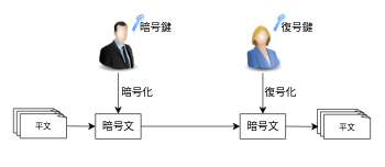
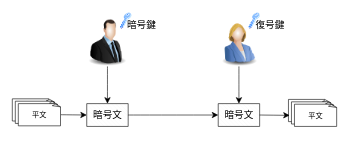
  <mxCell id="0" />
  <mxCell id="1" parent="0" />
  <mxCell id="2" value="" style="image;html=1;image=img/lib/clip_art/people/Suit_Man_128x128.png" vertex="1" parent="1"><mxGeometry x="138.5" y="30" width="80" height="80" as="geometry" /></mxCell>
  <mxCell id="3" value="" style="image;html=1;image=img/lib/clip_art/people/Suit_Woman_Blue_128x128.png" vertex="1" parent="1"><mxGeometry x="357.5" y="30" width="80" height="80" as="geometry" /></mxCell>
  <mxCell id="4" value="" style="group" vertex="1" connectable="0" parent="1"><mxGeometry x="20" y="164" width="83" height="67" as="geometry" /></mxCell>
  <mxCell id="5" value="" style="whiteSpace=wrap;html=1;shape=mxgraph.basic.document" vertex="1" parent="4"><mxGeometry width="71" height="37" as="geometry" /></mxCell>
  <mxCell id="6" value="" style="whiteSpace=wrap;html=1;shape=mxgraph.basic.document" vertex="1" parent="4"><mxGeometry x="5" y="4" width="71" height="37" as="geometry" /></mxCell>
  <mxCell id="7" value="平文" style="whiteSpace=wrap;html=1;shape=mxgraph.basic.document" vertex="1" parent="4"><mxGeometry x="10" y="8" width="71" height="37" as="geometry" /></mxCell>
  <mxCell id="8" value="" style="group" vertex="1" connectable="0" parent="1"><mxGeometry x="480" y="165" width="81" height="45" as="geometry" /></mxCell>
  <mxCell id="9" value="" style="whiteSpace=wrap;html=1;shape=mxgraph.basic.document" vertex="1" parent="8"><mxGeometry width="71" height="37" as="geometry" /></mxCell>
  <mxCell id="10" value="" style="whiteSpace=wrap;html=1;shape=mxgraph.basic.document" vertex="1" parent="8"><mxGeometry x="5" y="4" width="71" height="37" as="geometry" /></mxCell>
  <mxCell id="11" value="平文" style="whiteSpace=wrap;html=1;shape=mxgraph.basic.document" vertex="1" parent="8"><mxGeometry x="10" y="8" width="71" height="37" as="geometry" /></mxCell>
  <mxCell id="12" value="" style="verticalLabelPosition=bottom;verticalAlign=top;html=1;shape=mxgraph.basic.patternFillRect;fillStyle=diagRev;step=5;fillStrokeWidth=0.2;fillStrokeColor=#dddddd;" vertex="1" parent="1"><mxGeometry x="144" y="172" width="69" height="38" as="geometry" /></mxCell>
  <mxCell id="13" value="" style="verticalLabelPosition=bottom;verticalAlign=top;html=1;shape=mxgraph.basic.patternFillRect;fillStyle=diagRev;step=5;fillStrokeWidth=0.2;fillStrokeColor=#dddddd;" vertex="1" parent="1"><mxGeometry x="363" y="172" width="69" height="38" as="geometry" /></mxCell>
  <mxCell id="14" value="" style="group" vertex="1" connectable="0" parent="1"><mxGeometry x="198" y="20" width="65.43" height="31.57" as="geometry" /></mxCell>
  <mxCell id="15" value="" style="image;aspect=fixed;perimeter=ellipsePerimeter;html=1;align=center;shadow=0;dashed=0;spacingTop=3;image=img/lib/active_directory/key.svg;rotation=90;" vertex="1" parent="14"><mxGeometry x="-3.66" y="3.66" width="28.14" height="20.82" as="geometry" /></mxCell>
  <mxCell id="16" value="暗号鍵" style="text;strokeColor=none;fillColor=none;html=1;align=center;verticalAlign=middle;whiteSpace=wrap;rounded=0;fontSize=16;" vertex="1" parent="14"><mxGeometry x="10.43" y="7.57" width="55" height="24" as="geometry" /></mxCell>
  <mxCell id="17" style="edgeStyle=none;curved=1;rounded=0;orthogonalLoop=1;jettySize=auto;html=1;exitX=0.5;exitY=1;exitDx=0;exitDy=0;entryX=0.5;entryY=0;entryDx=0;entryDy=0;entryPerimeter=0;fontSize=12;startSize=8;endSize=8;" edge="1" parent="1" source="2" target="12"><mxGeometry relative="1" as="geometry" /></mxCell>
  <mxCell id="18" style="edgeStyle=none;curved=1;rounded=0;orthogonalLoop=1;jettySize=auto;html=1;exitX=1;exitY=0.5;exitDx=0;exitDy=0;exitPerimeter=0;entryX=0;entryY=0.5;entryDx=0;entryDy=0;entryPerimeter=0;fontSize=12;startSize=8;endSize=8;" edge="1" parent="1" source="12" target="13"><mxGeometry relative="1" as="geometry" /></mxCell>
  <mxCell id="19" style="edgeStyle=none;curved=1;rounded=0;orthogonalLoop=1;jettySize=auto;html=1;exitX=1;exitY=0.5;exitDx=0;exitDy=0;exitPerimeter=0;entryX=0;entryY=0.5;entryDx=0;entryDy=0;entryPerimeter=0;fontSize=12;startSize=8;endSize=8;" edge="1" parent="1" source="7" target="12"><mxGeometry relative="1" as="geometry" /></mxCell>
  <mxCell id="20" style="edgeStyle=none;curved=1;rounded=0;orthogonalLoop=1;jettySize=auto;html=1;exitX=1;exitY=0.5;exitDx=0;exitDy=0;exitPerimeter=0;entryX=0.028;entryY=0.718;entryDx=0;entryDy=0;entryPerimeter=0;fontSize=12;startSize=8;endSize=8;" edge="1" parent="1" source="13" target="9"><mxGeometry relative="1" as="geometry" /></mxCell>
  <mxCell id="21" value="暗号文" style="text;strokeColor=none;fillColor=none;html=1;align=center;verticalAlign=middle;whiteSpace=wrap;rounded=0;fontSize=16;" vertex="1" parent="1"><mxGeometry x="148.5" y="176" width="60" height="30" as="geometry" /></mxCell>
  <mxCell id="22" value="暗号文" style="text;strokeColor=none;fillColor=none;html=1;align=center;verticalAlign=middle;whiteSpace=wrap;rounded=0;fontSize=16;" vertex="1" parent="1"><mxGeometry x="367.5" y="176" width="60" height="30" as="geometry" /></mxCell>
  <mxCell id="23" style="edgeStyle=none;curved=1;rounded=0;orthogonalLoop=1;jettySize=auto;html=1;entryX=0.5;entryY=0;entryDx=0;entryDy=0;entryPerimeter=0;fontSize=12;startSize=8;endSize=8;" edge="1" parent="1" source="3" target="13"><mxGeometry relative="1" as="geometry" /></mxCell>
  <mxCell id="24" value="" style="group" vertex="1" connectable="0" parent="1"><mxGeometry x="412" y="20" width="65.43" height="31.57" as="geometry" /></mxCell>
  <mxCell id="25" value="" style="image;aspect=fixed;perimeter=ellipsePerimeter;html=1;align=center;shadow=0;dashed=0;spacingTop=3;image=img/lib/active_directory/key.svg;rotation=90;" vertex="1" parent="24"><mxGeometry x="-3.66" y="3.66" width="28.14" height="20.82" as="geometry" /></mxCell>
  <mxCell id="26" value="復号鍵" style="text;strokeColor=none;fillColor=none;html=1;align=center;verticalAlign=middle;whiteSpace=wrap;rounded=0;fontSize=16;" vertex="1" parent="24"><mxGeometry x="10.43" y="7.57" width="55" height="24" as="geometry" /></mxCell>
- <mxCell id="27" value="暗号化" style="text;strokeColor=none;fillColor=none;html=1;align=center;verticalAlign=middle;whiteSpace=wrap;rounded=0;fontSize=16;" vertex="1" parent="1"><mxGeometry x="180" y="127" width="55" height="24" as="geometry" /></mxCell>
- <mxCell id="28" value="復号化" style="text;strokeColor=none;fillColor=none;html=1;align=center;verticalAlign=middle;whiteSpace=wrap;rounded=0;fontSize=16;" vertex="1" parent="1"><mxGeometry x="397" y="127" width="55" height="24" as="geometry" /></mxCell>
